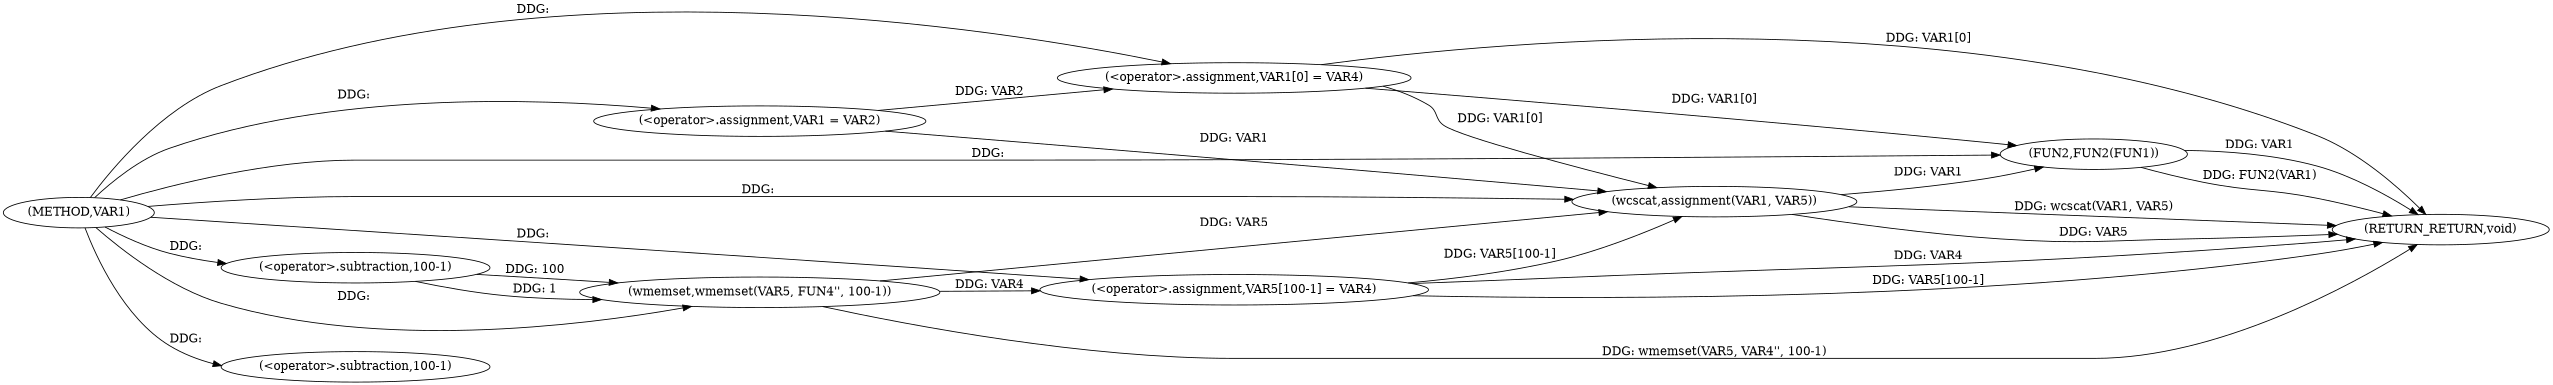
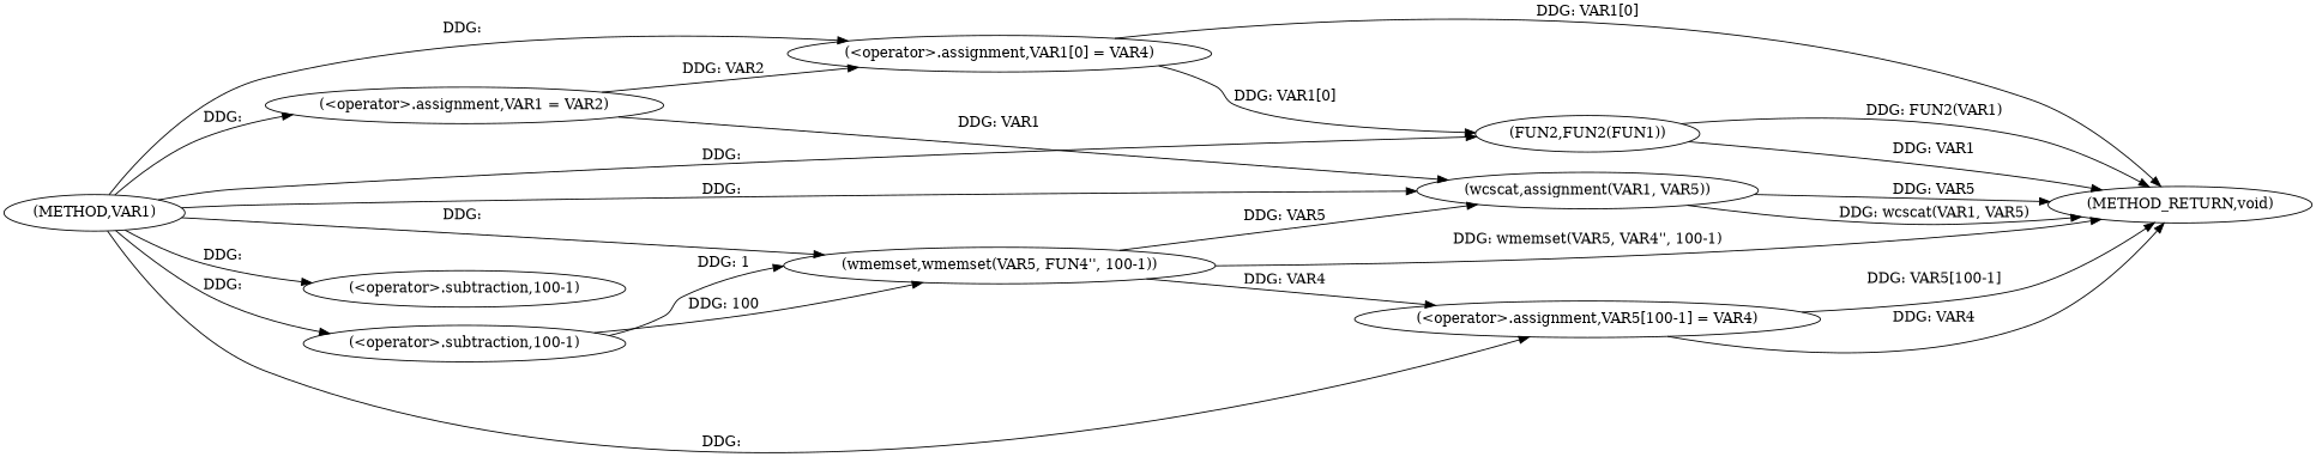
  digraph {
    rankdir=LR
    n1 [label="(METHOD,VAR1)"]
    n2 [label="(<operator>.assignment,VAR1 = VAR2)"]
    n3 [label="(<operator>.assignment,VAR1[0] = VAR4)"]
    n4 [label="(wmemset,wmemset(VAR5, FUN4'', 100-1))"]
    n5 [label="(<operator>.subtraction,100-1)"]
    n6 [label="(<operator>.assignment,VAR5[100-1] = VAR4)"]
    n7 [label="(<operator>.subtraction,100-1)"]
    n8 [label="(wcscat,assignment(VAR1, VAR5))"]
    n9 [label="(FUN2,FUN2(FUN1))"]
-   n10 [label="(RETURN_RETURN,void)"]
+   n10 [label="(METHOD_RETURN,void)"]
    n1 -> n2 [label="DDG: "]
    n1 -> n3 [label="DDG: "]
    n1 -> n4 [label="DDG: "]
    n1 -> n5 [label="DDG: "]
    n1 -> n6 [label="DDG: "]
    n1 -> n7 [label="DDG: "]
    n1 -> n8 [label="DDG: "]
    n1 -> n9 [label="DDG: "]
    n2 -> n3 [label="DDG: VAR2"]
    n2 -> n8 [label="DDG: VAR1"]
-   n3 -> n8 [label="DDG: VAR1[0]"]
    n3 -> n9 [label="DDG: VAR1[0]"]
    n3 -> n10 [label="DDG: VAR1[0]"]
    n4 -> n6 [label="DDG: VAR4"]
    n4 -> n8 [label="DDG: VAR5"]
    n4 -> n10 [label="DDG: wmemset(VAR5, VAR4'', 100-1)"]
    n5 -> n4 [label="DDG: 100"]
    n5 -> n4 [label="DDG: 1"]
-   n6 -> n8 [label="DDG: VAR5[100-1]"]
    n6 -> n10 [label="DDG: VAR4"]
    n6 -> n10 [label="DDG: VAR5[100-1]"]
-   n8 -> n9 [label="DDG: VAR1"]
    n8 -> n10 [label="DDG: VAR5"]
    n8 -> n10 [label="DDG: wcscat(VAR1, VAR5)"]
    n9 -> n10 [label="DDG: VAR1"]
    n9 -> n10 [label="DDG: FUN2(VAR1)"]
  }
